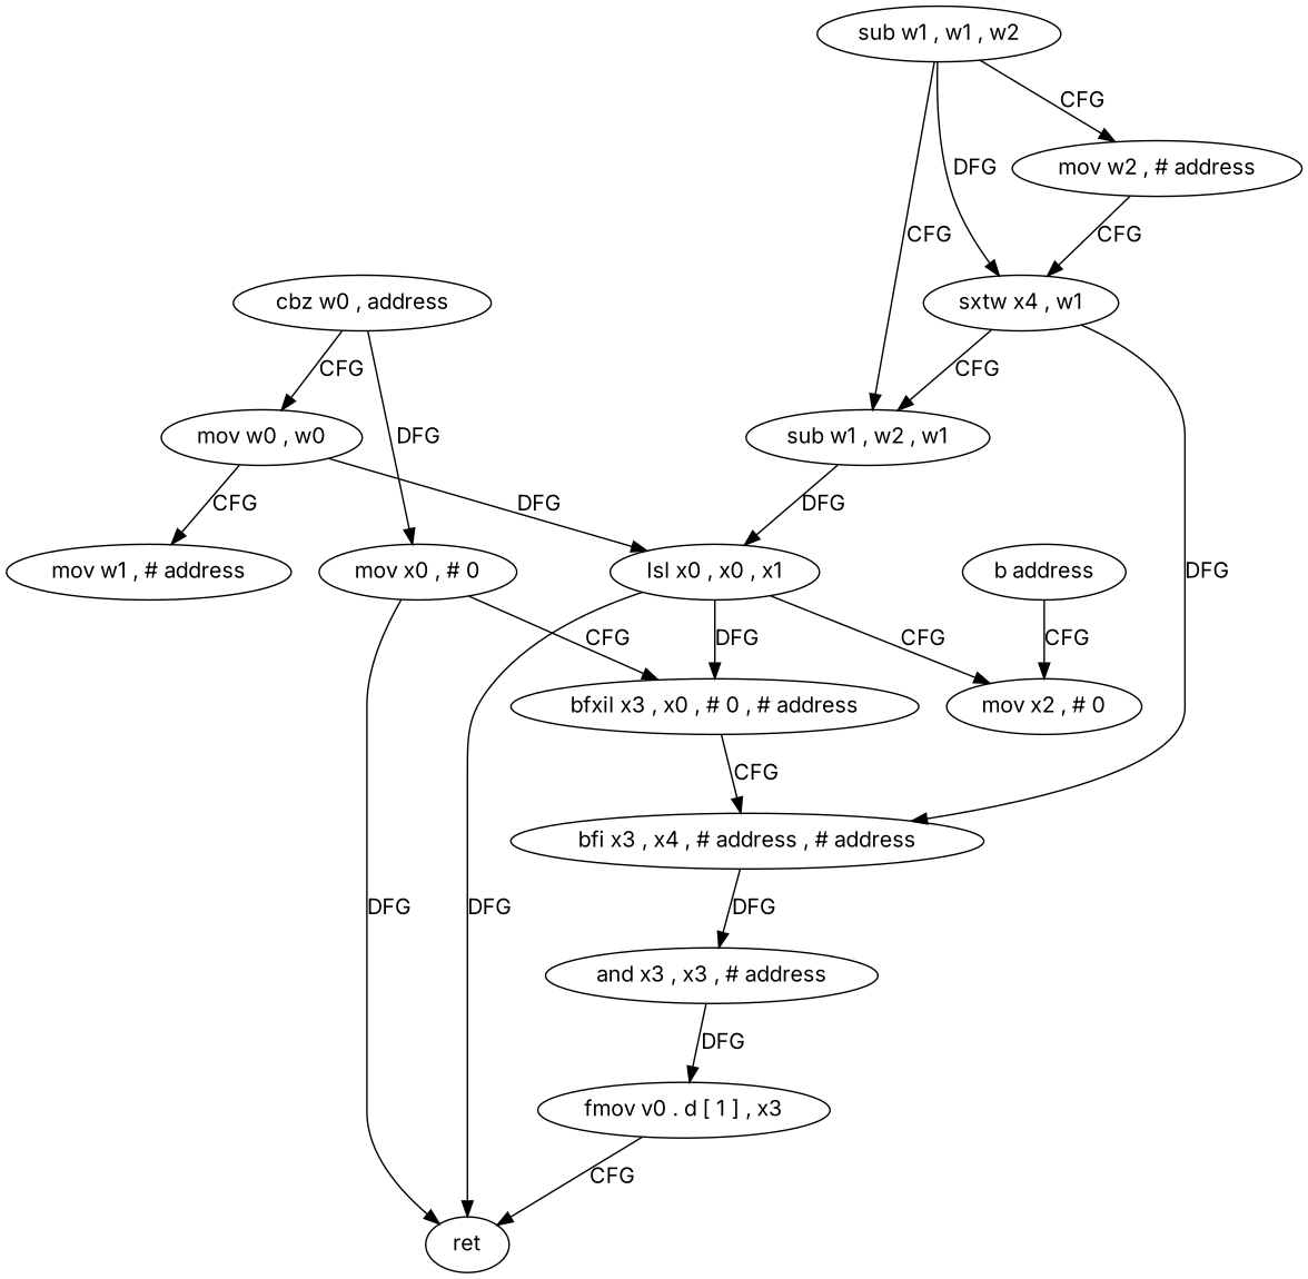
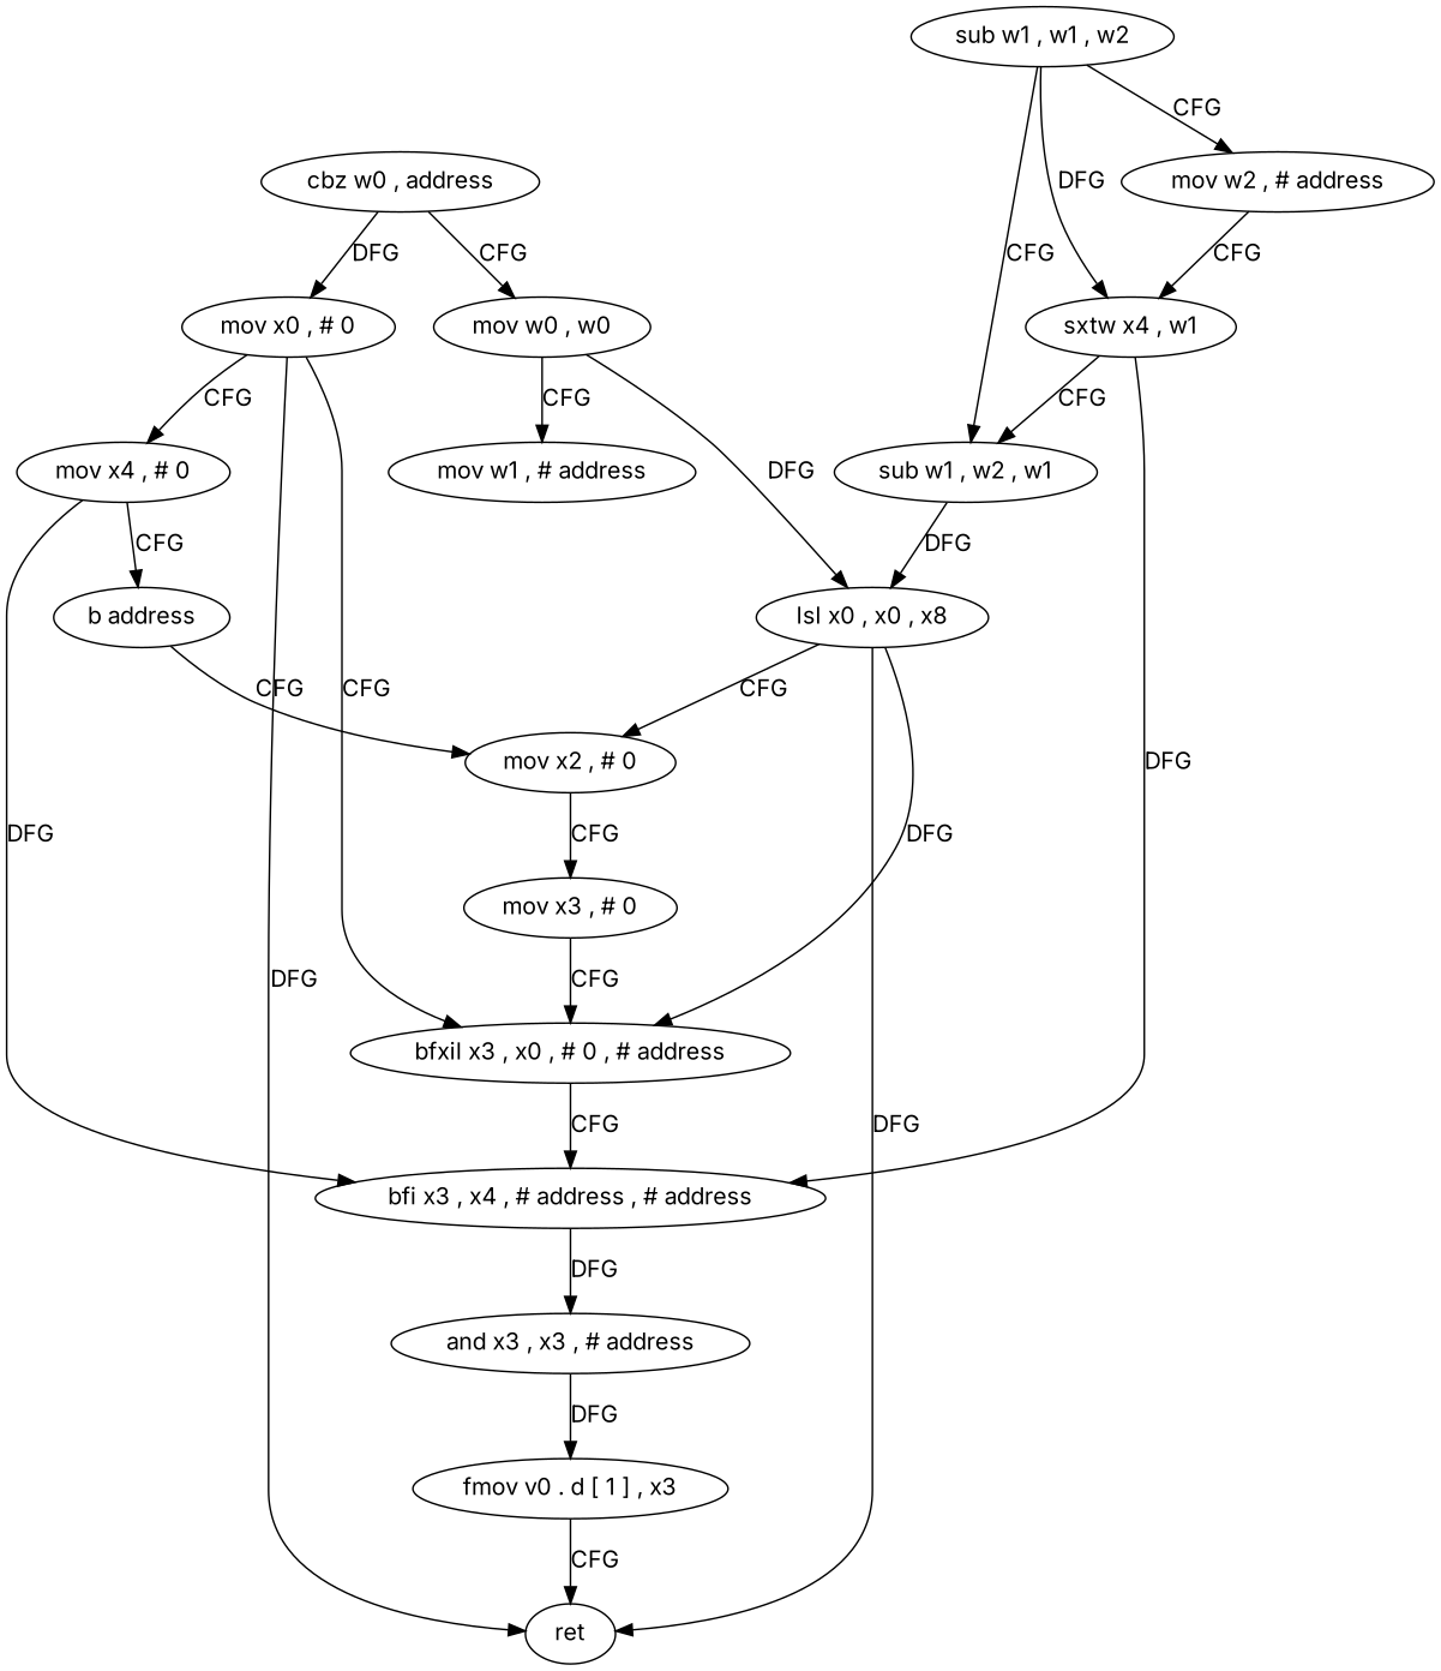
  digraph {
    fontname=Inter
    node [fontname=Inter]
    edge [fontname=Inter]
    n1 [label="cbz w0 , address"]
    n2 [label="mov x0 , # 0"]
    n3 [label="mov w0 , w0"]
+   n4 [label="mov x4 , # 0"]
    n5 [label="bfxil x3 , x0 , # 0 , # address"]
    n6 [label=ret]
    n7 [label="mov w1 , # address"]
-   n8 [label="lsl x0 , x0 , x1"]
+   n8 [label="lsl x0 , x0 , x8"]
    n9 [label="b address"]
    n10 [label="bfi x3 , x4 , # address , # address"]
    n11 [label="mov x2 , # 0"]
    n12 [label="and x3 , x3 , # address"]
+   n13 [label="mov x3 , # 0"]
    n14 [label="sub w1 , w1 , w2"]
    n15 [label="mov w2 , # address"]
    n16 [label="sxtw x4 , w1"]
    n17 [label="sub w1 , w2 , w1"]
    n18 [label="fmov v0 . d [ 1 ] , x3"]
    n1 -> n2 [label=DFG]
    n1 -> n3 [label=CFG]
+   n2 -> n4 [label=CFG]
    n2 -> n5 [label=CFG]
    n2 -> n6 [label=DFG]
    n3 -> n7 [label=CFG]
    n3 -> n8 [label=DFG]
+   n4 -> n9 [label=CFG]
+   n4 -> n10 [label=DFG]
    n5 -> n10 [label=CFG]
    n8 -> n5 [label=DFG]
    n8 -> n6 [label=DFG]
    n8 -> n11 [label=CFG]
    n9 -> n11 [label=CFG]
    n10 -> n12 [label=DFG]
+   n11 -> n13 [label=CFG]
    n12 -> n18 [label=DFG]
+   n13 -> n5 [label=CFG]
    n14 -> n15 [label=CFG]
    n14 -> n16 [label=DFG]
    n14 -> n17 [label=CFG]
    n15 -> n16 [label=CFG]
    n16 -> n10 [label=DFG]
    n16 -> n17 [label=CFG]
    n17 -> n8 [label=DFG]
    n18 -> n6 [label=CFG]
  }
